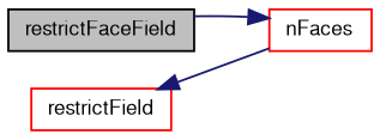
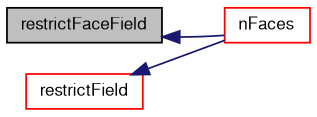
  digraph {
    rankdir=LR
    node [color=red fontname=FreeSans fontsize=10 shape=record]
    edge [color=midnightblue dir=back fontname=FreeSans fontsize=10 labelfontname=FreeSans labelfontsize=10 style=solid]
    n1 [color=black fillcolor=grey75 fontcolor=black height=0.2 label=restrictFaceField style=filled width=0.4]
    n2 [height=0.2 label=nFaces width=0.4]
    n3 [height=0.2 label=restrictField width=0.4]
-   n2 -> n1
+   n1 -> n2
    n3 -> n2
  }
